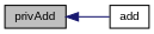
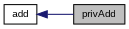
  digraph {
    rankdir=LR
    fontname="Liberation Sans"
    node [color=black fontname="Liberation Sans" fontsize=10 shape=record style=filled]
    n1 [fillcolor=grey75 fontcolor=black height=0.2 label=privAdd width=0.4]
    n2 [fillcolor=white height=0.2 label=add width=0.4]
-   n1 -> n2 [color=midnightblue dir=back fontname="Liberation Sans" fontsize=10 labelfontname=Helvetica labelfontsize=10 style=solid]
+   n2 -> n1 [color=midnightblue dir=back fontname="Liberation Sans" fontsize=10 labelfontname=Helvetica labelfontsize=10 style=solid]
  }
